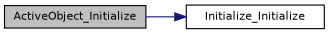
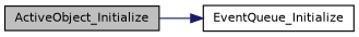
  digraph {
    rankdir=LR
    node [color=black fontname=Helvetica fontsize=10 shape=record style=filled]
    n1 [fillcolor=grey75 fontcolor=black height=0.2 label=ActiveObject_Initialize width=0.4]
-   n2 [fillcolor=white height=0.2 label=Initialize_Initialize width=0.4]
+   n2 [fillcolor=white height=0.2 label=EventQueue_Initialize width=0.4]
    n1 -> n2 [color=midnightblue fontname=Helvetica fontsize=10 labelfontname=Helvetica labelfontsize=10 style=solid]
  }
